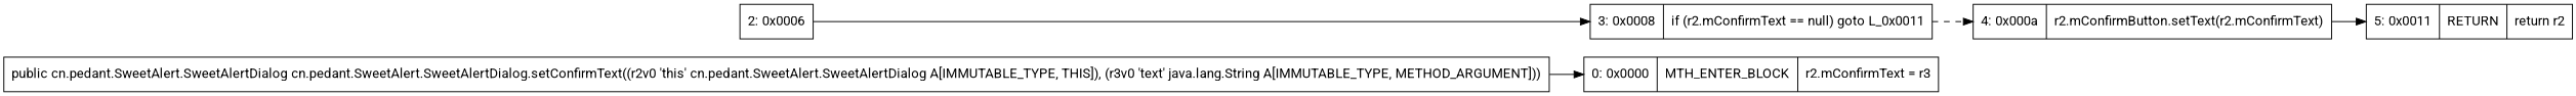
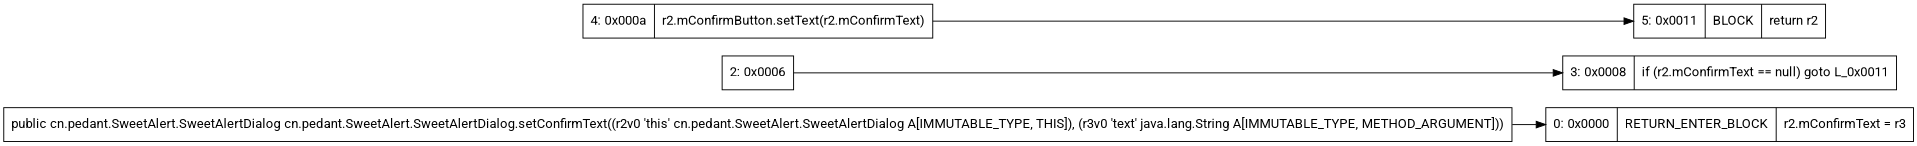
  digraph {
    fontname=Roboto
    rankdir=LR
    node [fontname=Roboto shape=record]
    edge [fontname=Roboto]
-   n1 [label="{0\:\ 0x0000|MTH_ENTER_BLOCK\l|r2.mConfirmText = r3\l}"]
+   n1 [label="{0\:\ 0x0000|RETURN_ENTER_BLOCK\l|r2.mConfirmText = r3\l}"]
    n2 [label="{2\:\ 0x0006}"]
    n3 [label="{3\:\ 0x0008|if (r2.mConfirmText == null) goto L_0x0011\l}"]
-   n4 [label="{5\:\ 0x0011|RETURN\l|return r2\l}"]
+   n4 [label="{5\:\ 0x0011|BLOCK\l|return r2\l}"]
    n5 [label="{4\:\ 0x000a|r2.mConfirmButton.setText(r2.mConfirmText)\l}"]
    n6 [label="{public cn.pedant.SweetAlert.SweetAlertDialog cn.pedant.SweetAlert.SweetAlertDialog.setConfirmText((r2v0 'this' cn.pedant.SweetAlert.SweetAlertDialog A[IMMUTABLE_TYPE, THIS]), (r3v0 'text' java.lang.String A[IMMUTABLE_TYPE, METHOD_ARGUMENT])) }"]
    n2 -> n3
-   n3 -> n5 [style=dashed]
    n5 -> n4
    n6 -> n1
  }
